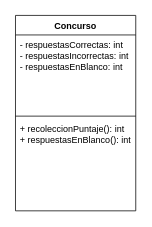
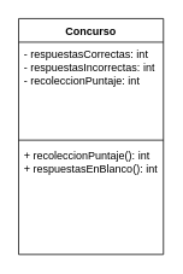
  <mxCell id="0" />
  <mxCell id="1" parent="0" />
  <mxCell id="2" value="Concurso" style="swimlane;fontStyle=1;align=center;verticalAlign=top;childLayout=stackLayout;horizontal=1;startSize=26;horizontalStack=0;resizeParent=1;resizeParentMax=0;resizeLast=0;collapsible=1;marginBottom=0;whiteSpace=wrap;html=1;" parent="1" vertex="1"><mxGeometry x="20" y="20" width="160" height="260" as="geometry" /></mxCell>
- <mxCell id="3" value="- respuestasCorrectas: int&lt;div&gt;- respuestasIncorrectas: int&lt;/div&gt;&lt;div&gt;- respuestasEnBlanco: int&lt;/div&gt;&lt;div&gt;&lt;br&gt;&lt;/div&gt;" style="text;strokeColor=none;fillColor=none;align=left;verticalAlign=top;spacingLeft=4;spacingRight=4;overflow=hidden;rotatable=0;points=[[0,0.5],[1,0.5]];portConstraint=eastwest;whiteSpace=wrap;html=1;" parent="2" vertex="1"><mxGeometry y="26" width="160" height="104" as="geometry" /></mxCell>
+ <mxCell id="3" value="- respuestasCorrectas: int&lt;div&gt;- respuestasIncorrectas: int&lt;/div&gt;&lt;div&gt;- recoleccionPuntaje: int&lt;/div&gt;&lt;div&gt;&lt;br&gt;&lt;/div&gt;" style="text;strokeColor=none;fillColor=none;align=left;verticalAlign=top;spacingLeft=4;spacingRight=4;overflow=hidden;rotatable=0;points=[[0,0.5],[1,0.5]];portConstraint=eastwest;whiteSpace=wrap;html=1;" parent="2" vertex="1"><mxGeometry y="26" width="160" height="104" as="geometry" /></mxCell>
  <mxCell id="4" value="" style="line;strokeWidth=1;fillColor=none;align=left;verticalAlign=middle;spacingTop=-1;spacingLeft=3;spacingRight=3;rotatable=0;labelPosition=right;points=[];portConstraint=eastwest;strokeColor=inherit;" parent="2" vertex="1"><mxGeometry y="130" width="160" height="8" as="geometry" /></mxCell>
  <mxCell id="5" value="+ recoleccionPuntaje(): int&lt;div&gt;+ respuestasEnBlanco(): int&lt;/div&gt;" style="text;strokeColor=none;fillColor=none;align=left;verticalAlign=top;spacingLeft=4;spacingRight=4;overflow=hidden;rotatable=0;points=[[0,0.5],[1,0.5]];portConstraint=eastwest;whiteSpace=wrap;html=1;" parent="2" vertex="1"><mxGeometry y="138" width="160" height="122" as="geometry" /></mxCell>
